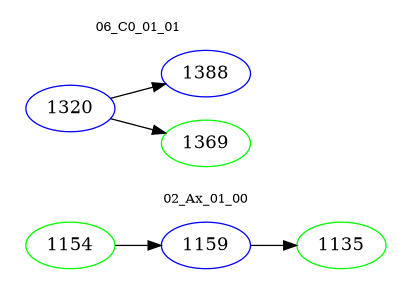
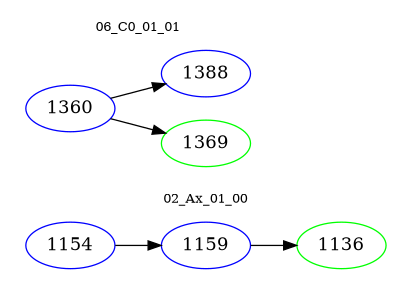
  digraph {
    rankdir=LR
    node [color=blue]
    edge [color=black]
-   n1 [color=green label=1154]
-   n2 [color=green label=1135]
+   n1 [label=1154]
+   n2 [color=green label=1136]
    n3 [label=1159]
-   n4 [label=1320]
+   n4 [label=1360]
    n5 [color=green label=1369]
    n6 [label=1388]
    subgraph cluster_1 {
      color=white
      fontsize=10
      label="02_Ax_01_00"
      n1
      n2
      n3
    }
    subgraph cluster_2 {
      color=white
      fontsize=10
      label="06_C0_01_01"
      n4
      n5
      n6
    }
    n1 -> n3
    n3 -> n2
    n4 -> n5
    n4 -> n6
  }
